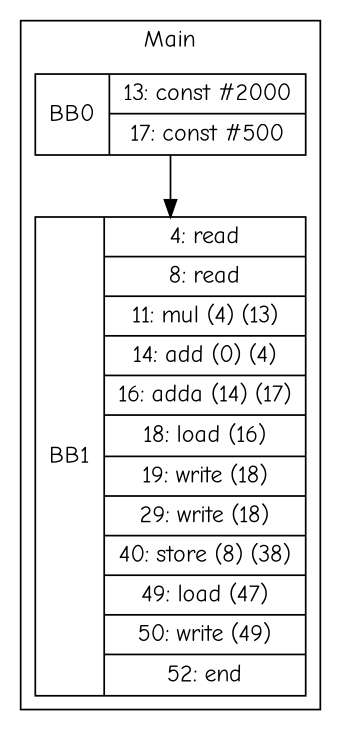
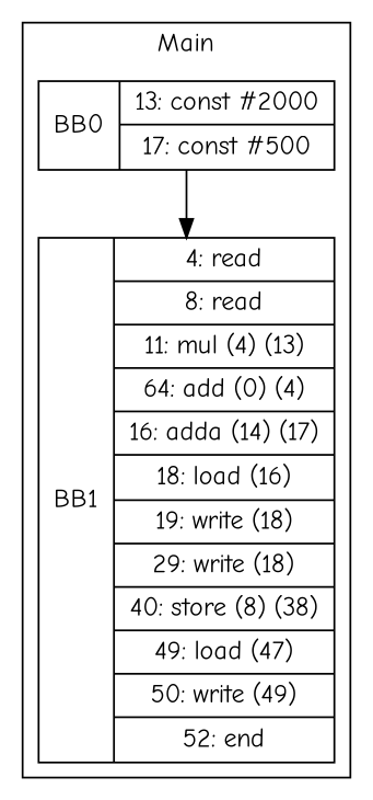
  digraph {
    fontname="Comic Neue"
    node [shape=record fontname="Comic Neue"]
    n1 [label="<b>BB0|{13: const #2000|17: const #500}"]
-   n2 [label="<b>BB1|{4: read|8: read|11: mul (4) (13)|14: add (0) (4)|16: adda (14) (17)|18: load (16)|19: write (18)|29: write (18)|40: store (8) (38)|49: load (47)|50: write (49)|52: end}"]
+   n2 [label="<b>BB1|{4: read|8: read|11: mul (4) (13)|64: add (0) (4)|16: adda (14) (17)|18: load (16)|19: write (18)|29: write (18)|40: store (8) (38)|49: load (47)|50: write (49)|52: end}"]
    subgraph cluster_1 {
      label=Main
      n1
      n2
    }
    n1 -> n2 [headport=n tailport=s fontname="Comic Neue"]
  }
